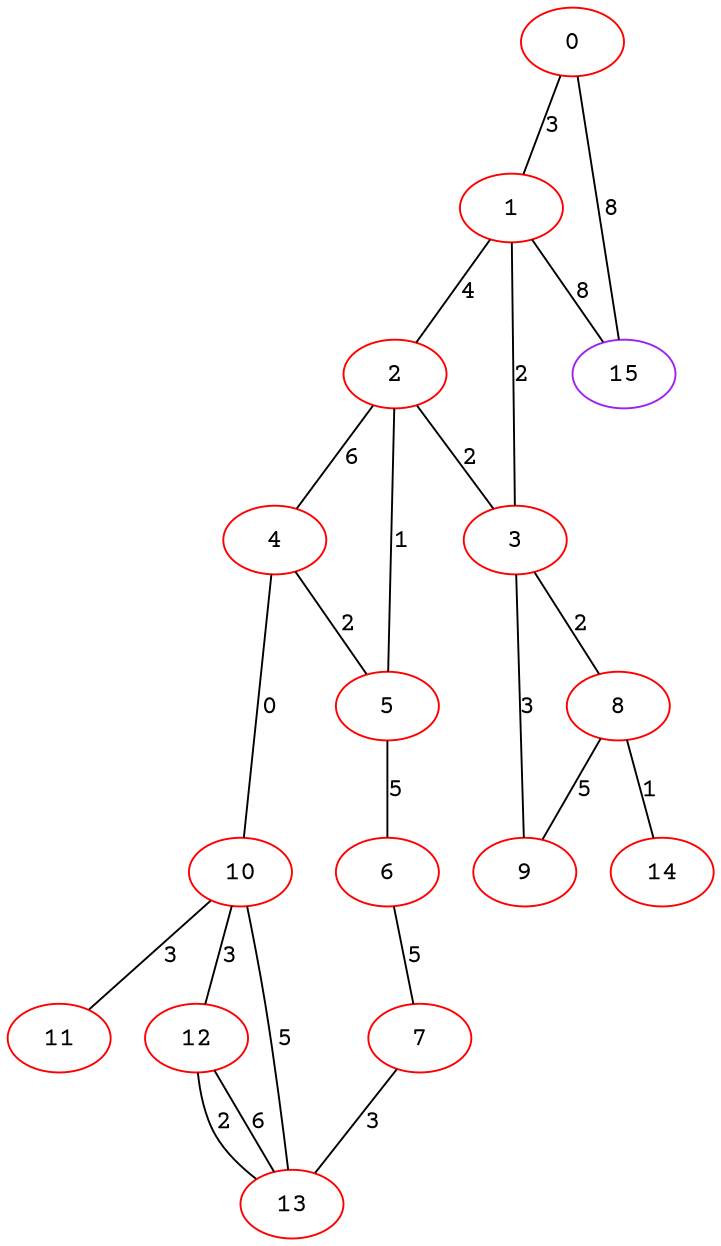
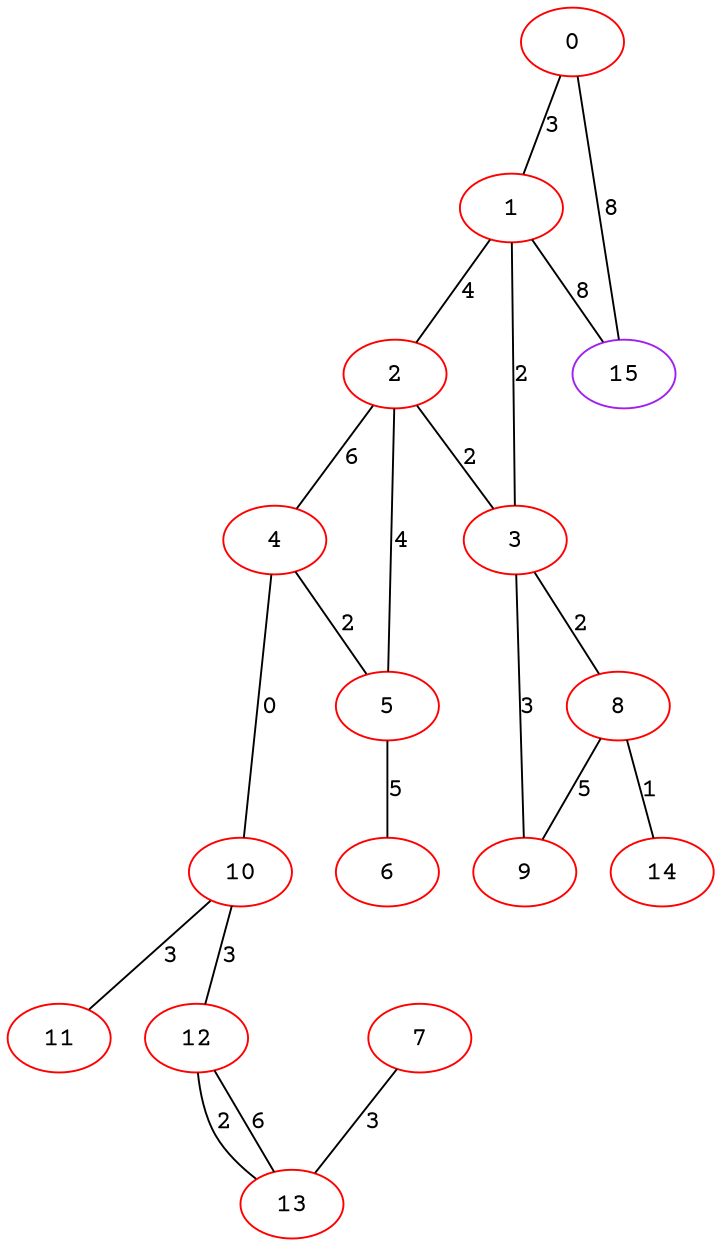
  graph {
    fontname="Courier Prime"
    node [color=red fontname="Courier Prime" weight=1]
    edge [fontname="Courier Prime"]
    0
    1
    15 [color=purple weight=4]
    2
    3
    4
    5
    8
    9
    10
    6
    14
    11
    12
    13
    7
    0 -- 1 [label=3]
    0 -- 15 [label=8]
    1 -- 15 [label=8]
    1 -- 2 [label=4]
    1 -- 3 [label=2]
    2 -- 3 [label=2]
    2 -- 4 [label=6]
-   2 -- 5 [label=1]
+   2 -- 5 [label=4]
    3 -- 8 [label=2]
    3 -- 9 [label=3]
    4 -- 5 [label=2]
    4 -- 10 [label=0]
    5 -- 6 [label=5]
    8 -- 9 [label=5]
    8 -- 14 [label=1]
    10 -- 11 [label=3]
    10 -- 12 [label=3]
-   10 -- 13 [label=5]
-   6 -- 7 [label=5]
    12 -- 13 [label=6]
    12 -- 13 [label=2]
    7 -- 13 [label=3]
  }
